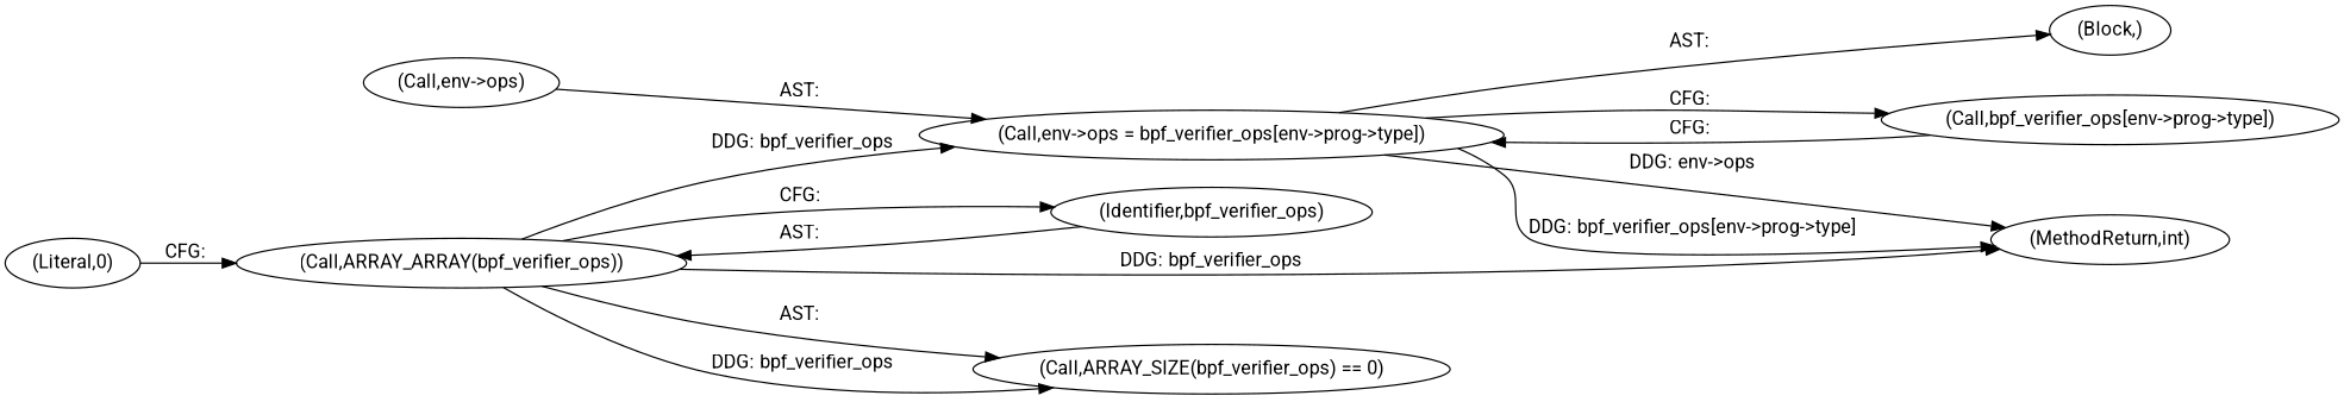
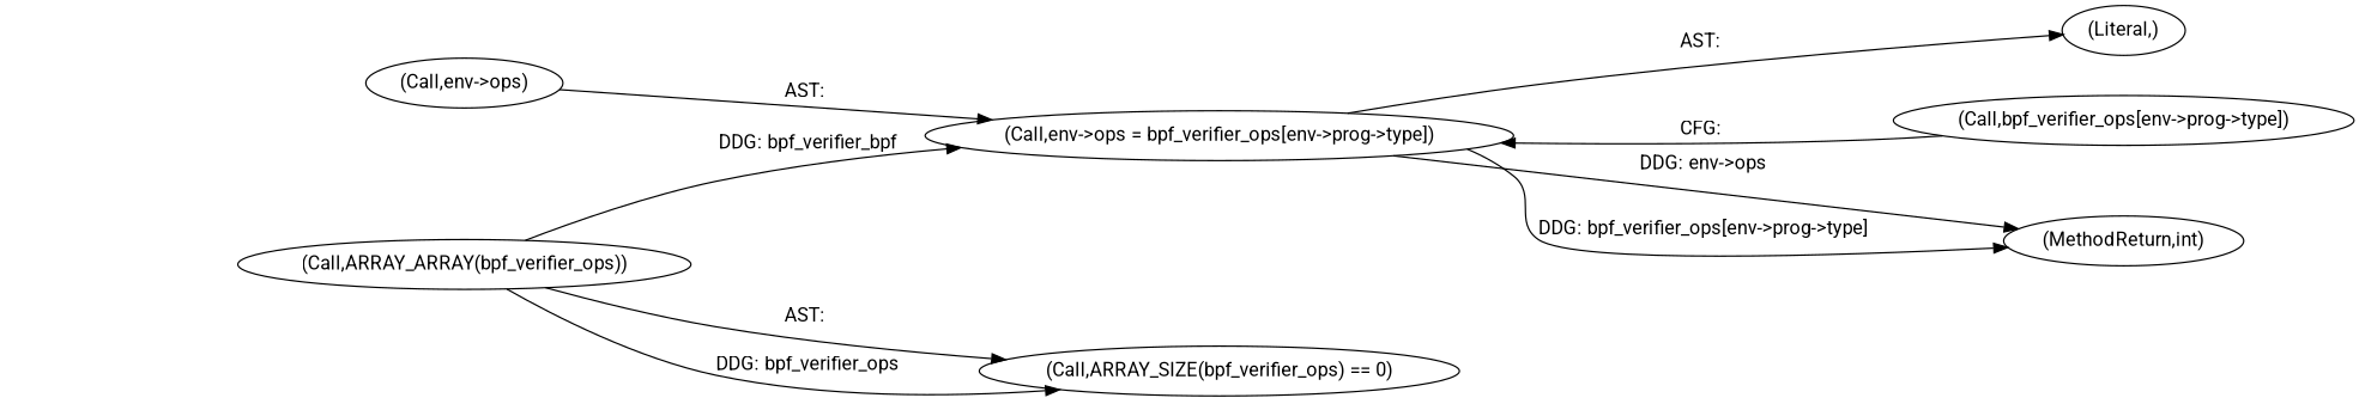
  digraph {
    fontname=Roboto
    rankdir=LR
    node [fontname=Roboto]
    edge [fontname=Roboto]
    n1 [label="(Call,env->ops = bpf_verifier_ops[env->prog->type])"]
-   n2 [label="(Block,)"]
+   n2 [label="(Literal,)"]
    n3 [label="(Call,bpf_verifier_ops[env->prog->type])"]
    n4 [label="(MethodReturn,int)"]
    n5 [label="(Call,ARRAY_ARRAY(bpf_verifier_ops))"]
    n6 [label="(Call,ARRAY_SIZE(bpf_verifier_ops) == 0)"]
-   n7 [label="(Identifier,bpf_verifier_ops)"]
    n8 [label="(Call,env->ops)"]
-   n9 [label="(Literal,0)"]
    n1 -> n2 [label="AST: "]
-   n1 -> n3 [label="CFG: "]
    n1 -> n4 [label="DDG: bpf_verifier_ops[env->prog->type]"]
    n1 -> n4 [label="DDG: env->ops"]
    n3 -> n1 [label="CFG: "]
-   n5 -> n1 [label="DDG: bpf_verifier_ops"]
-   n5 -> n4 [label="DDG: bpf_verifier_ops"]
+   n5 -> n1 [label="DDG: bpf_verifier_bpf"]
    n5 -> n6 [label="AST: "]
    n5 -> n6 [label="DDG: bpf_verifier_ops"]
-   n5 -> n7 [label="CFG: "]
-   n7 -> n5 [label="AST: "]
    n8 -> n1 [label="AST: "]
-   n9 -> n5 [label="CFG: "]
  }
